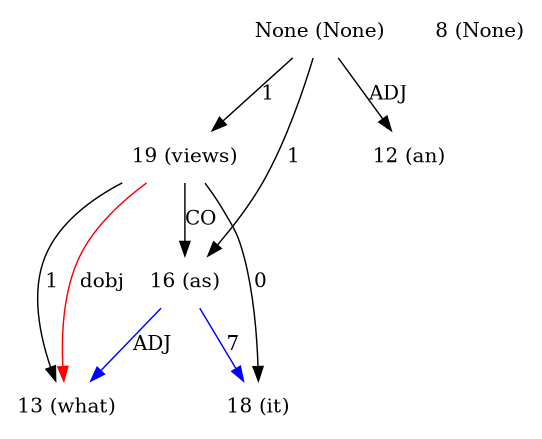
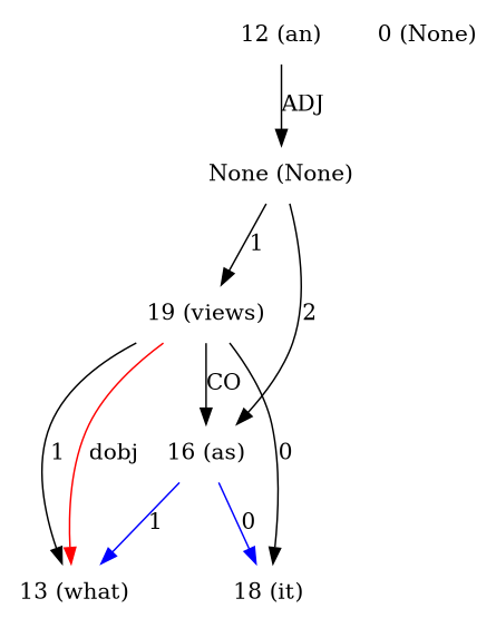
  digraph {
    node [shape=plaintext]
    edge [dir=forward]
    n1 [label="None (None)"]
    n2 [label="19 (views)"]
    n3 [label="16 (as)"]
    n4 [label="12 (an)"]
    n5 [label="13 (what)"]
    n6 [label="18 (it)"]
-   n7 [label="8 (None)"]
+   n7 [label="0 (None)"]
    n1 -> n2 [label=1]
-   n1 -> n3 [label=1]
-   n1 -> n4 [label=ADJ]
+   n1 -> n3 [label=2]
+   n4 -> n1 [label=ADJ]
    n2 -> n3 [label=CO]
    n2 -> n5 [color=red label=dobj]
    n2 -> n5 [label=1]
    n2 -> n6 [label=0]
-   n3 -> n5 [color=blue label=ADJ]
-   n3 -> n6 [color=blue label=7]
+   n3 -> n5 [color=blue label=1]
+   n3 -> n6 [color=blue label=0]
  }
